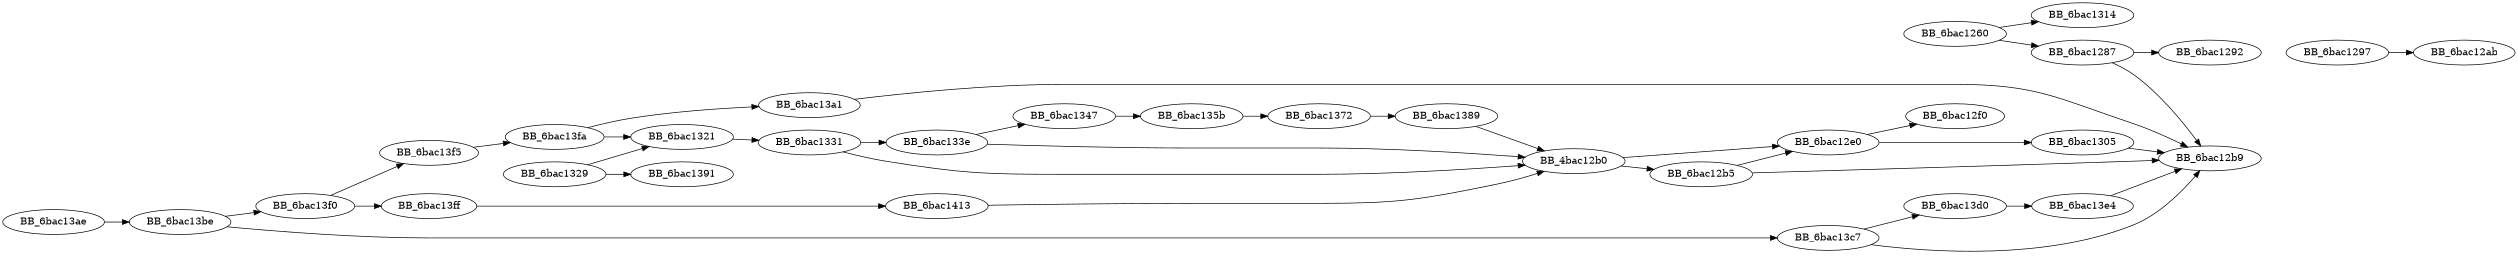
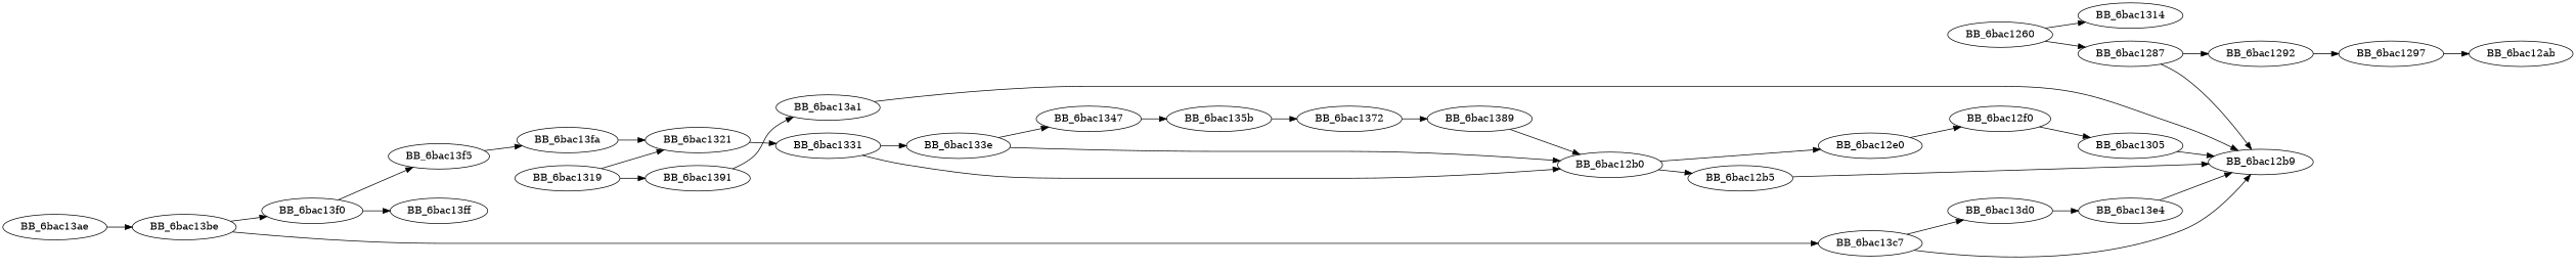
  digraph {
    rankdir=LR
    BB_6bac1260
    BB_6bac1287
    BB_6bac1314
    BB_6bac1292
    BB_6bac12b9
    BB_6bac1297
-   BB_6bac1319 [label=BB_6bac1329]
+   BB_6bac1319
    BB_6bac1321
    BB_6bac1391
    BB_6bac12ab
-   BB_6bac12b0 [label=BB_4bac12b0]
+   BB_6bac12b0
    BB_6bac12b5
    BB_6bac12e0
    BB_6bac12f0
    BB_6bac1305
    BB_6bac1331
    BB_6bac13a1
    BB_6bac133e
    BB_6bac1347
    BB_6bac135b
    BB_6bac1372
    BB_6bac1389
    BB_6bac13ae
    BB_6bac13be
    BB_6bac13c7
    BB_6bac13f0
    BB_6bac13d0
    BB_6bac13f5
    BB_6bac13ff
    BB_6bac13e4
    BB_6bac13fa
-   BB_6bac1413
    BB_6bac1260 -> BB_6bac1287
    BB_6bac1260 -> BB_6bac1314
    BB_6bac1287 -> BB_6bac1292
    BB_6bac1287 -> BB_6bac12b9
+   BB_6bac1292 -> BB_6bac1297
    BB_6bac1297 -> BB_6bac12ab
    BB_6bac1319 -> BB_6bac1321
    BB_6bac1319 -> BB_6bac1391
    BB_6bac1321 -> BB_6bac1331
-   BB_6bac13fa -> BB_6bac13a1
+   BB_6bac1391 -> BB_6bac13a1
    BB_6bac12b0 -> BB_6bac12b5
    BB_6bac12b0 -> BB_6bac12e0
    BB_6bac12b5 -> BB_6bac12b9
-   BB_6bac12b5 -> BB_6bac12e0
    BB_6bac12e0 -> BB_6bac12f0
-   BB_6bac12e0 -> BB_6bac1305
+   BB_6bac12f0 -> BB_6bac1305
    BB_6bac1305 -> BB_6bac12b9
    BB_6bac1331 -> BB_6bac12b0
    BB_6bac1331 -> BB_6bac133e
    BB_6bac13a1 -> BB_6bac12b9
    BB_6bac133e -> BB_6bac12b0
    BB_6bac133e -> BB_6bac1347
    BB_6bac1347 -> BB_6bac135b
    BB_6bac135b -> BB_6bac1372
    BB_6bac1372 -> BB_6bac1389
    BB_6bac1389 -> BB_6bac12b0
    BB_6bac13ae -> BB_6bac13be
    BB_6bac13be -> BB_6bac13c7
    BB_6bac13be -> BB_6bac13f0
    BB_6bac13c7 -> BB_6bac12b9
    BB_6bac13c7 -> BB_6bac13d0
    BB_6bac13f0 -> BB_6bac13f5
    BB_6bac13f0 -> BB_6bac13ff
    BB_6bac13d0 -> BB_6bac13e4
    BB_6bac13f5 -> BB_6bac13fa
-   BB_6bac13ff -> BB_6bac1413
    BB_6bac13e4 -> BB_6bac12b9
    BB_6bac13fa -> BB_6bac1321
-   BB_6bac1413 -> BB_6bac12b0
  }
